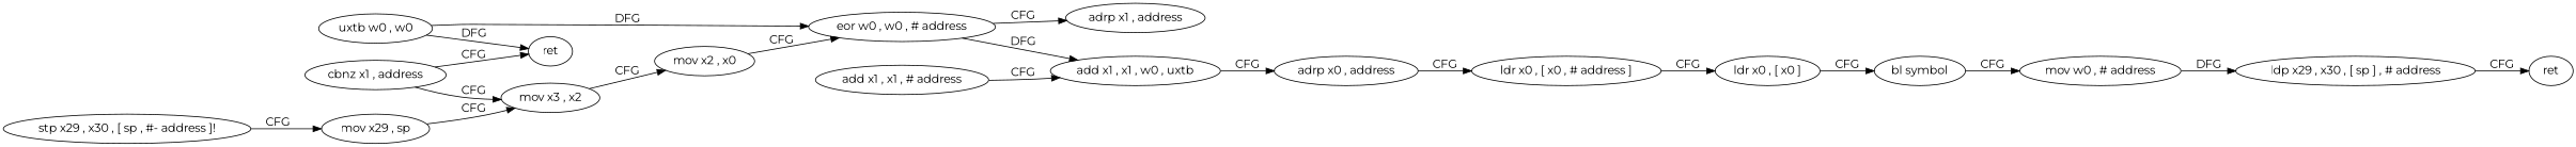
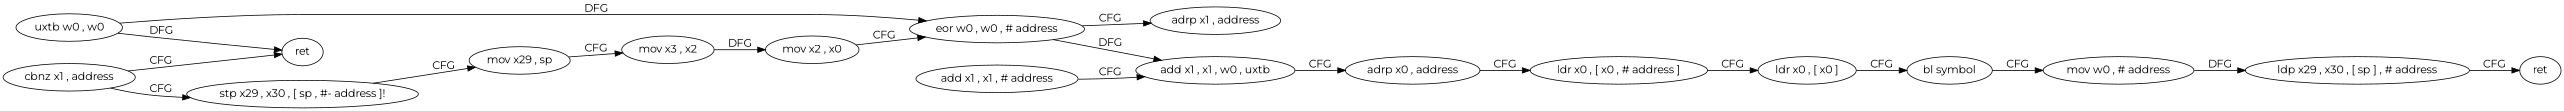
  digraph {
    fontname=Montserrat
    rankdir=LR
    node [fontname=Montserrat]
    edge [fontname=Montserrat]
    n1 [label="uxtb w0 , w0"]
    n2 [label=ret]
    n3 [label="eor w0 , w0 , # address"]
    n4 [label="cbnz x1 , address"]
    n5 [label="stp x29 , x30 , [ sp , #- address ]!"]
    n6 [label="adrp x1 , address"]
    n7 [label="add x1 , x1 , w0 , uxtb"]
    n8 [label="mov x29 , sp"]
    n9 [label="mov x3 , x2"]
    n10 [label="mov x2 , x0"]
    n11 [label="adrp x0 , address"]
    n12 [label="add x1 , x1 , # address"]
    n13 [label="ldr x0 , [ x0 , # address ]"]
    n14 [label="ldr x0 , [ x0 ]"]
    n15 [label="bl symbol"]
    n16 [label="mov w0 , # address"]
    n17 [label="ldp x29 , x30 , [ sp ] , # address"]
    n18 [label=ret]
    n1 -> n2 [label=DFG]
    n1 -> n3 [label=DFG]
    n3 -> n6 [label=CFG]
    n3 -> n7 [label=DFG]
    n4 -> n2 [label=CFG]
-   n4 -> n9 [label=CFG]
+   n4 -> n5 [label=CFG]
    n5 -> n8 [label=CFG]
    n7 -> n11 [label=CFG]
    n8 -> n9 [label=CFG]
-   n9 -> n10 [label=CFG]
+   n9 -> n10 [label=DFG]
    n10 -> n3 [label=CFG]
    n11 -> n13 [label=CFG]
    n12 -> n7 [label=CFG]
    n13 -> n14 [label=CFG]
    n14 -> n15 [label=CFG]
    n15 -> n16 [label=CFG]
    n16 -> n17 [label=DFG]
    n17 -> n18 [label=CFG]
  }
